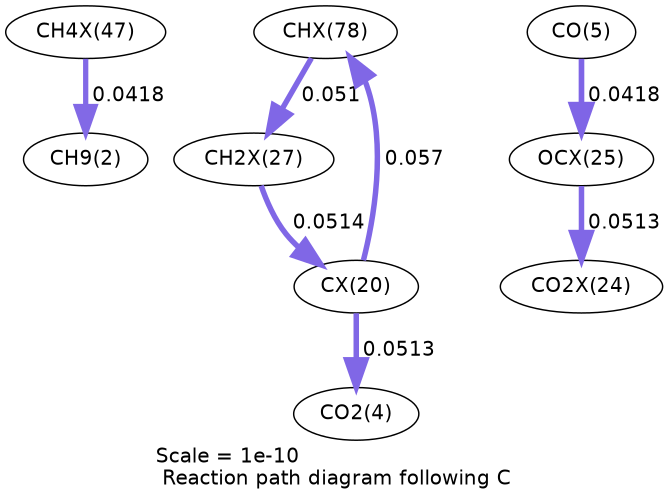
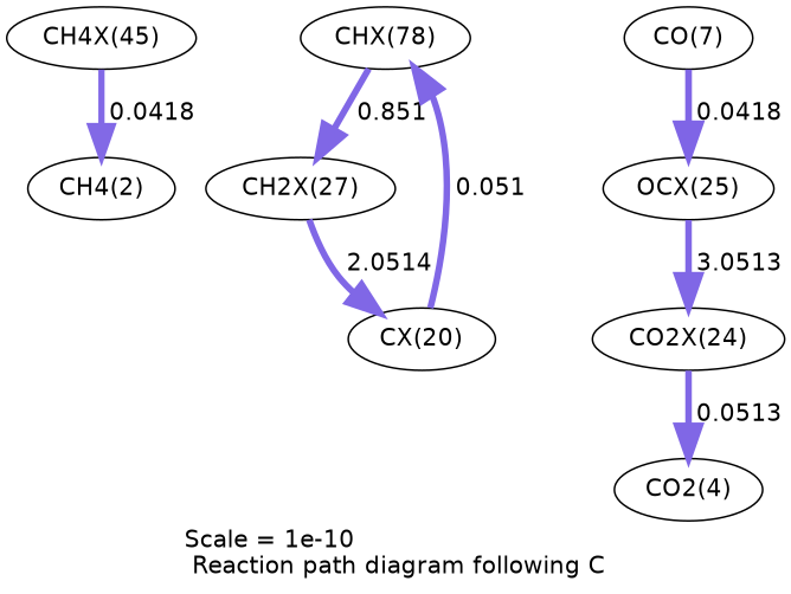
  digraph {
    fontname=Helvetica
    label="Scale = 1e-10\l Reaction path diagram following C"
    node [fontname=Helvetica]
    edge [arrowsize=1.88 color="0.7, 0.551, 0.9" fontname=Helvetica penwidth=3.76]
-   n1 [label="CH9(2)"]
-   n2 [label="CH4X(47)"]
+   n1 [label="CH4(2)"]
+   n2 [label="CH4X(45)"]
    n3 [label="CHX(78)"]
    n4 [label="CH2X(27)"]
    n5 [label="CX(20)"]
-   n6 [label="CO(5)"]
+   n6 [label="CO(7)"]
    n7 [label="OCX(25)"]
    n8 [label="CO2X(24)"]
    n9 [label="CO2(4)"]
    n2 -> n1 [arrowsize=1.8 color="0.7, 0.542, 0.9" label=" 0.0418" penwidth=3.6]
-   n3 -> n4 [label=" 0.051" penwidth=3.75]
-   n4 -> n5 [label=" 0.0514"]
-   n5 -> n3 [label=" 0.057" penwidth=3.75]
+   n3 -> n4 [label=" 0.851" penwidth=3.75]
+   n4 -> n5 [label=" 2.0514"]
+   n5 -> n3 [label=" 0.051" penwidth=3.75]
    n6 -> n7 [arrowsize=1.93 color="0.7, 0.559, 0.9" label=" 0.0418" penwidth=3.86]
-   n7 -> n8 [label=" 0.0513"]
-   n5 -> n9 [label=" 0.0513"]
+   n7 -> n8 [label=" 3.0513"]
+   n8 -> n9 [label=" 0.0513"]
  }
